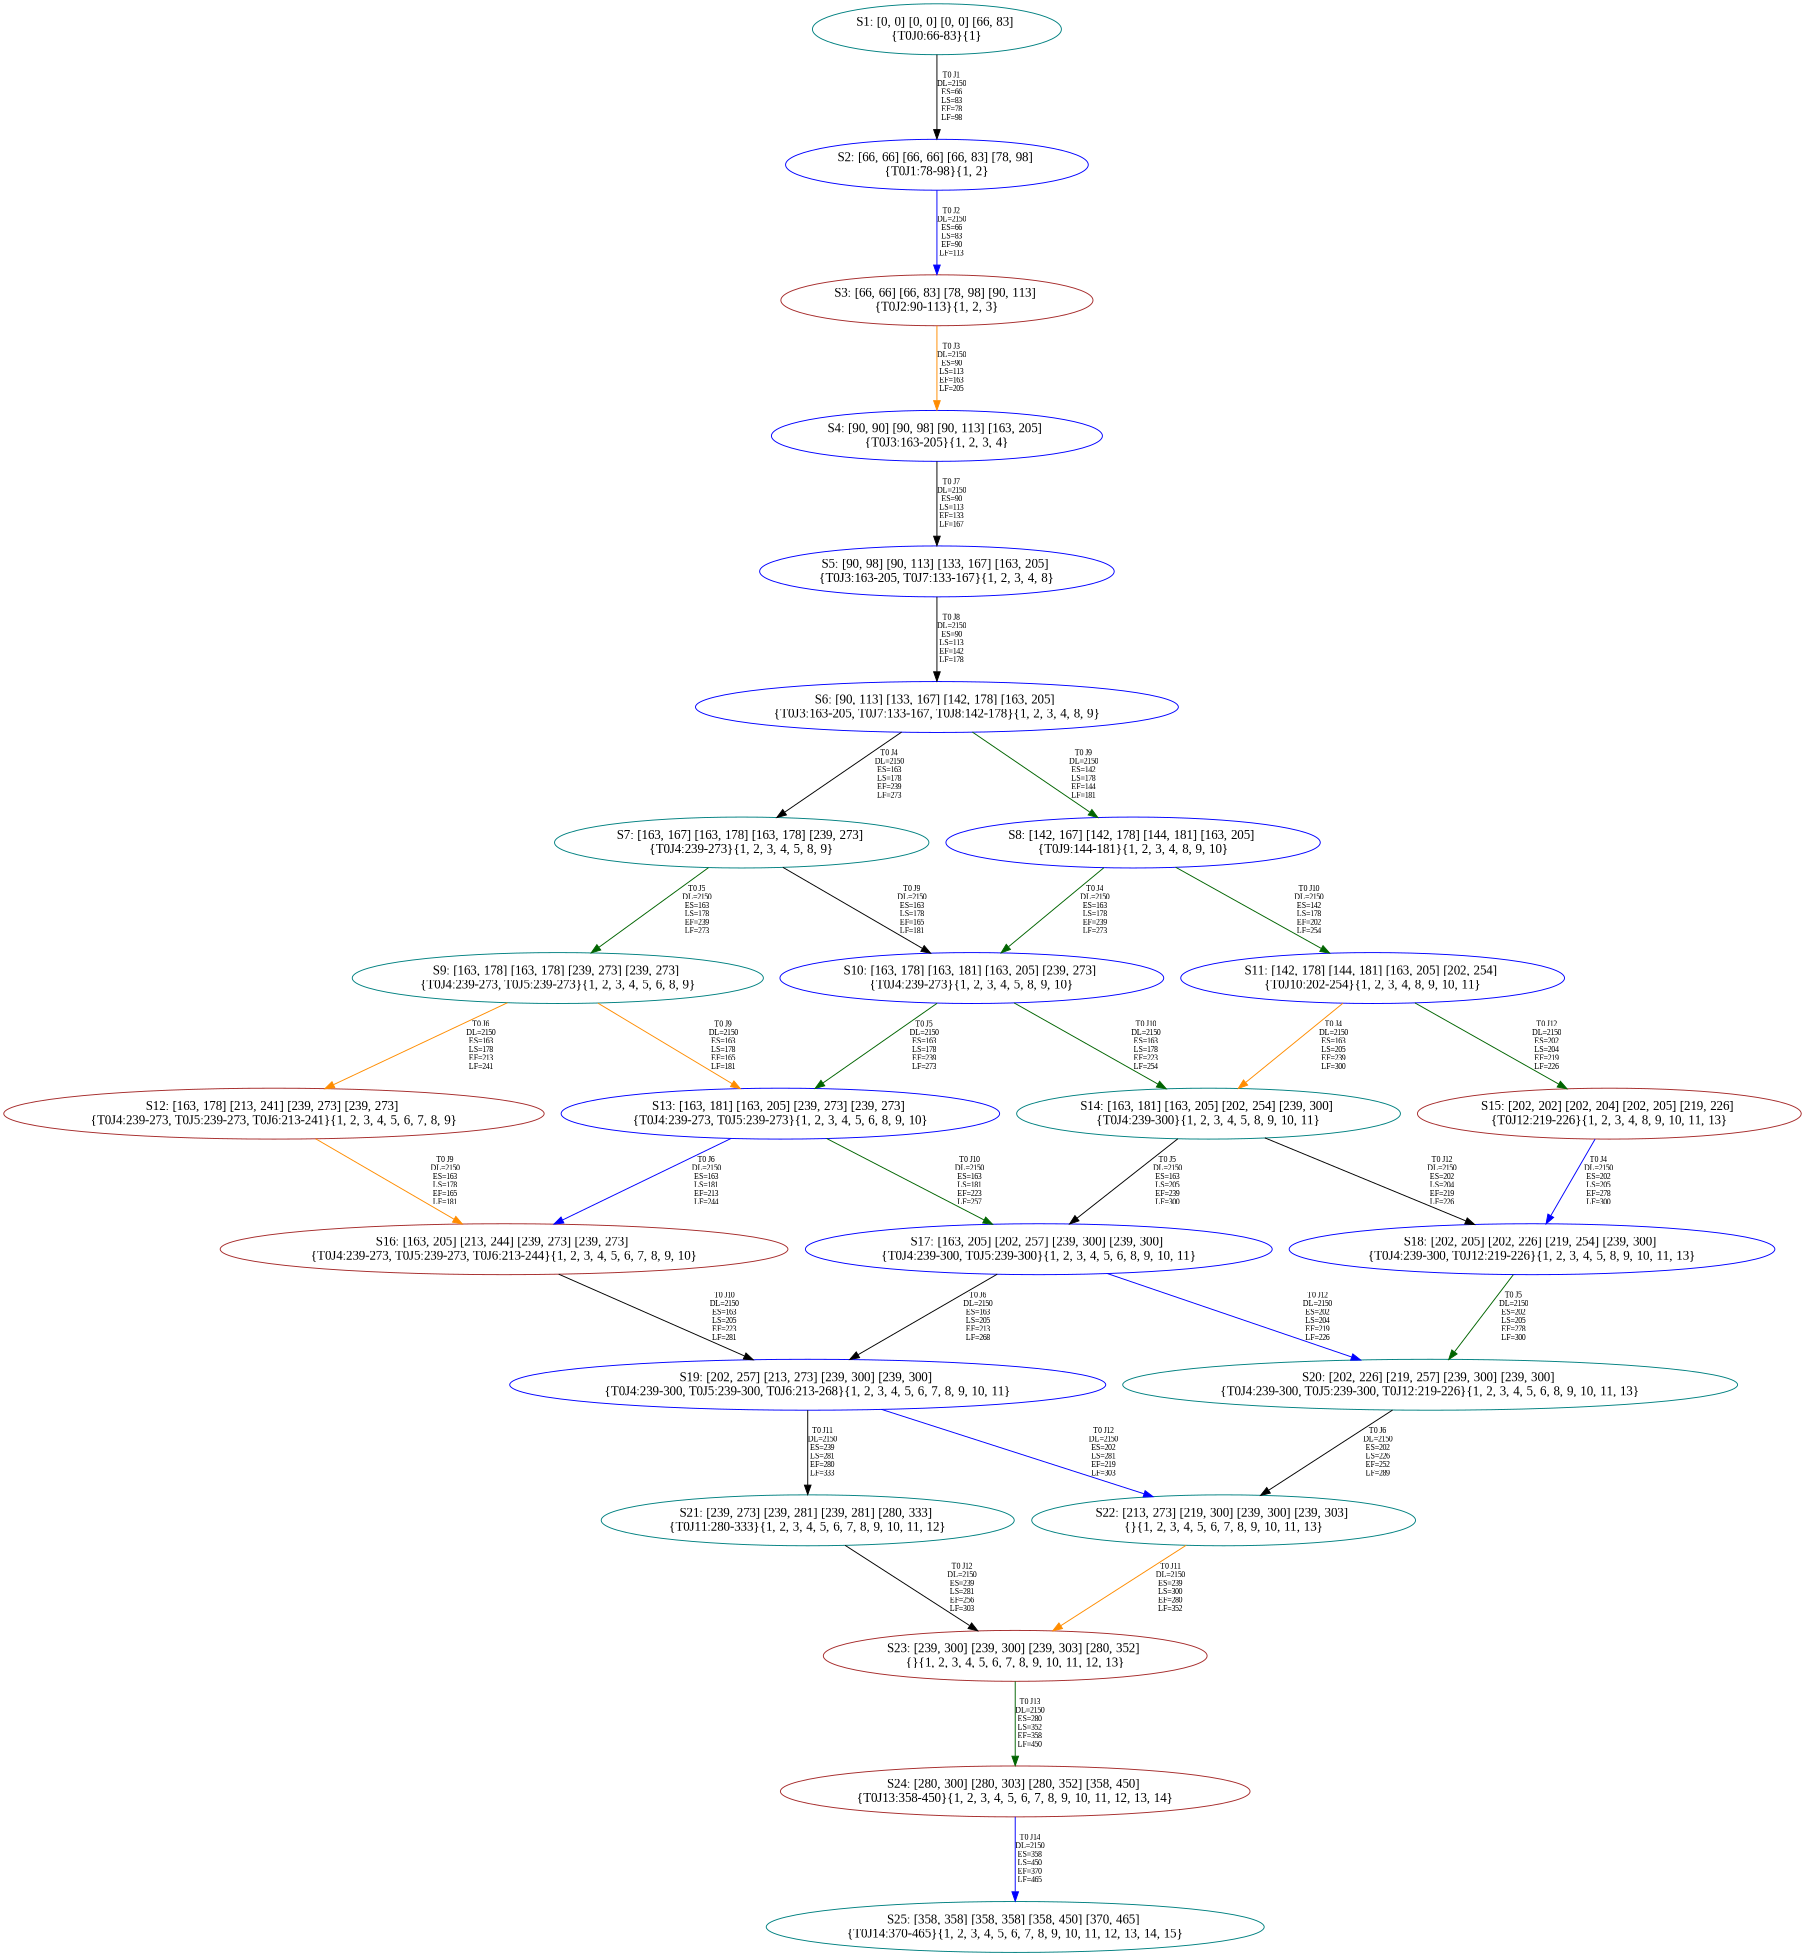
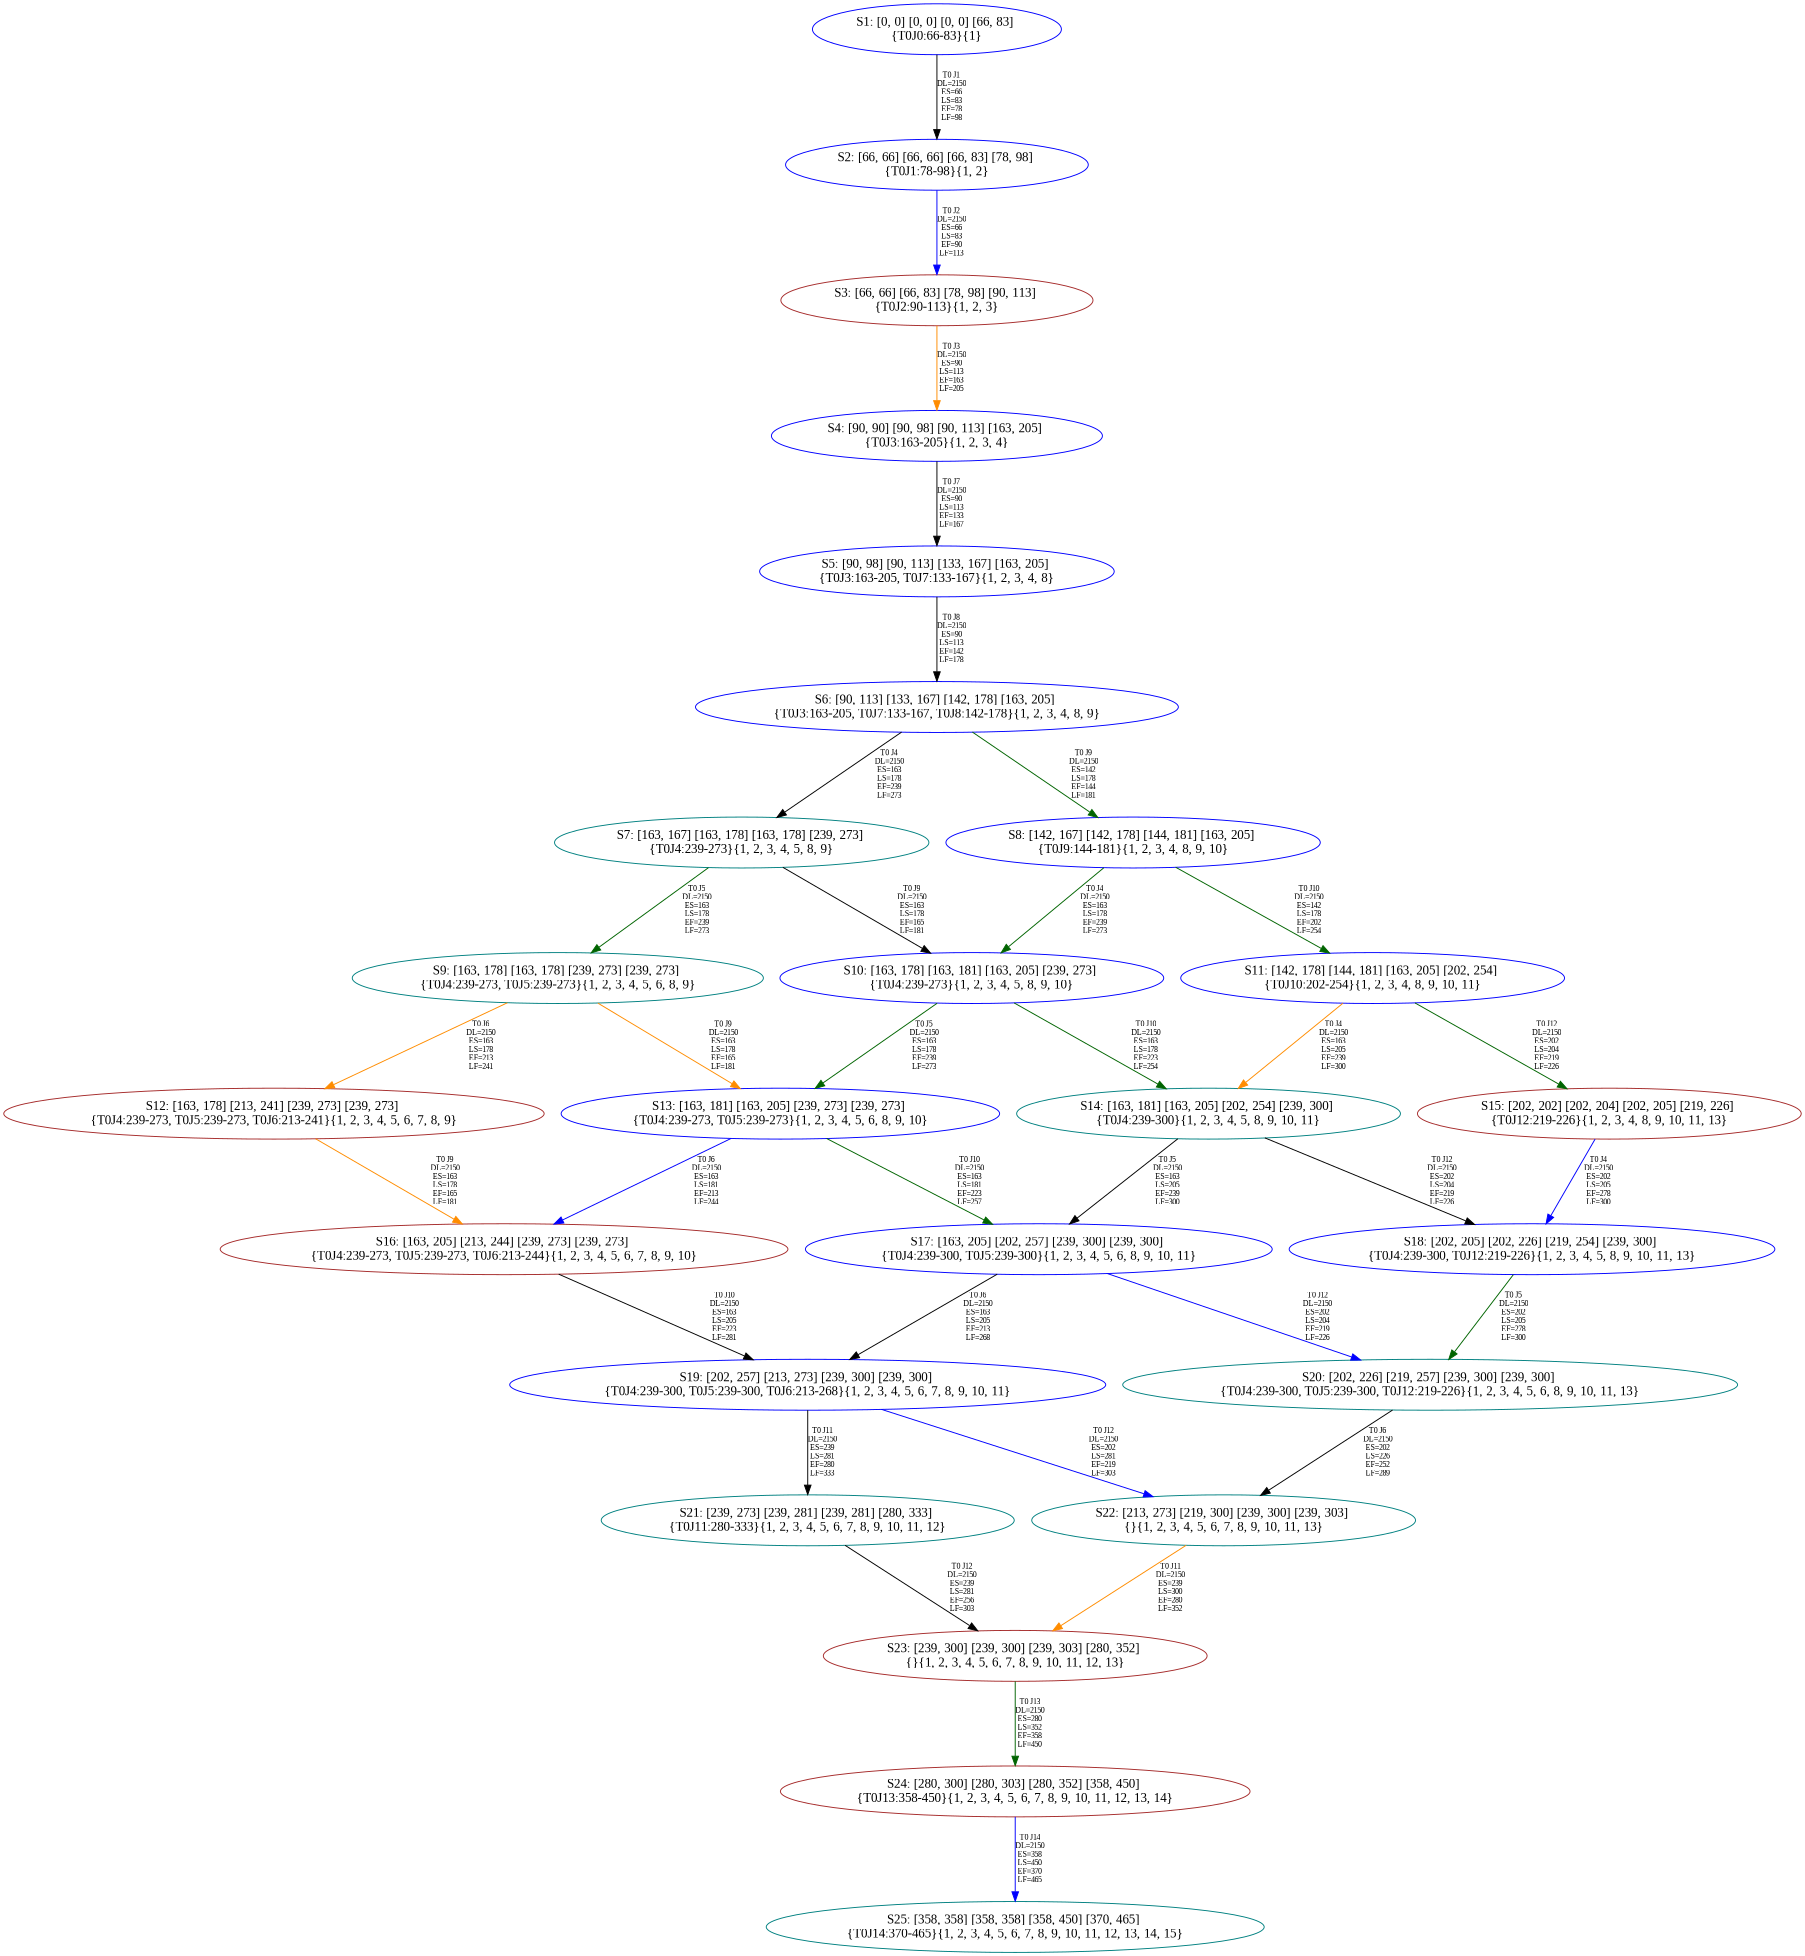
  digraph {
    fontname="Liberation Serif"
    node [color=blue fontname="Liberation Serif"]
    edge [color=black fontname="Liberation Serif" fontsize=8]
-   n1 [color=teal label="S1: [0, 0] [0, 0] [0, 0] [66, 83] \n{T0J0:66-83}{1}"]
+   n1 [label="S1: [0, 0] [0, 0] [0, 0] [66, 83] \n{T0J0:66-83}{1}"]
    n2 [label="S2: [66, 66] [66, 66] [66, 83] [78, 98] \n{T0J1:78-98}{1, 2}"]
    n3 [color=brown label="S3: [66, 66] [66, 83] [78, 98] [90, 113] \n{T0J2:90-113}{1, 2, 3}"]
    n4 [label="S4: [90, 90] [90, 98] [90, 113] [163, 205] \n{T0J3:163-205}{1, 2, 3, 4}"]
    n5 [label="S5: [90, 98] [90, 113] [133, 167] [163, 205] \n{T0J3:163-205, T0J7:133-167}{1, 2, 3, 4, 8}"]
    n6 [label="S6: [90, 113] [133, 167] [142, 178] [163, 205] \n{T0J3:163-205, T0J7:133-167, T0J8:142-178}{1, 2, 3, 4, 8, 9}"]
    n7 [color=teal label="S7: [163, 167] [163, 178] [163, 178] [239, 273] \n{T0J4:239-273}{1, 2, 3, 4, 5, 8, 9}"]
    n8 [label="S8: [142, 167] [142, 178] [144, 181] [163, 205] \n{T0J9:144-181}{1, 2, 3, 4, 8, 9, 10}"]
    n9 [color=teal label="S9: [163, 178] [163, 178] [239, 273] [239, 273] \n{T0J4:239-273, T0J5:239-273}{1, 2, 3, 4, 5, 6, 8, 9}"]
    n10 [label="S10: [163, 178] [163, 181] [163, 205] [239, 273] \n{T0J4:239-273}{1, 2, 3, 4, 5, 8, 9, 10}"]
    n11 [label="S11: [142, 178] [144, 181] [163, 205] [202, 254] \n{T0J10:202-254}{1, 2, 3, 4, 8, 9, 10, 11}"]
    n12 [color=brown label="S12: [163, 178] [213, 241] [239, 273] [239, 273] \n{T0J4:239-273, T0J5:239-273, T0J6:213-241}{1, 2, 3, 4, 5, 6, 7, 8, 9}"]
    n13 [label="S13: [163, 181] [163, 205] [239, 273] [239, 273] \n{T0J4:239-273, T0J5:239-273}{1, 2, 3, 4, 5, 6, 8, 9, 10}"]
    n14 [color=teal label="S14: [163, 181] [163, 205] [202, 254] [239, 300] \n{T0J4:239-300}{1, 2, 3, 4, 5, 8, 9, 10, 11}"]
    n15 [color=brown label="S15: [202, 202] [202, 204] [202, 205] [219, 226] \n{T0J12:219-226}{1, 2, 3, 4, 8, 9, 10, 11, 13}"]
    n16 [color=brown label="S16: [163, 205] [213, 244] [239, 273] [239, 273] \n{T0J4:239-273, T0J5:239-273, T0J6:213-244}{1, 2, 3, 4, 5, 6, 7, 8, 9, 10}"]
    n17 [label="S17: [163, 205] [202, 257] [239, 300] [239, 300] \n{T0J4:239-300, T0J5:239-300}{1, 2, 3, 4, 5, 6, 8, 9, 10, 11}"]
    n18 [label="S18: [202, 205] [202, 226] [219, 254] [239, 300] \n{T0J4:239-300, T0J12:219-226}{1, 2, 3, 4, 5, 8, 9, 10, 11, 13}"]
    n19 [label="S19: [202, 257] [213, 273] [239, 300] [239, 300] \n{T0J4:239-300, T0J5:239-300, T0J6:213-268}{1, 2, 3, 4, 5, 6, 7, 8, 9, 10, 11}"]
    n20 [color=teal label="S20: [202, 226] [219, 257] [239, 300] [239, 300] \n{T0J4:239-300, T0J5:239-300, T0J12:219-226}{1, 2, 3, 4, 5, 6, 8, 9, 10, 11, 13}"]
    n21 [color=teal label="S21: [239, 273] [239, 281] [239, 281] [280, 333] \n{T0J11:280-333}{1, 2, 3, 4, 5, 6, 7, 8, 9, 10, 11, 12}"]
    n22 [color=teal label="S22: [213, 273] [219, 300] [239, 300] [239, 303] \n{}{1, 2, 3, 4, 5, 6, 7, 8, 9, 10, 11, 13}"]
    n23 [color=brown label="S23: [239, 300] [239, 300] [239, 303] [280, 352] \n{}{1, 2, 3, 4, 5, 6, 7, 8, 9, 10, 11, 12, 13}"]
    n24 [color=brown label="S24: [280, 300] [280, 303] [280, 352] [358, 450] \n{T0J13:358-450}{1, 2, 3, 4, 5, 6, 7, 8, 9, 10, 11, 12, 13, 14}"]
    n25 [color=teal label="S25: [358, 358] [358, 358] [358, 450] [370, 465] \n{T0J14:370-465}{1, 2, 3, 4, 5, 6, 7, 8, 9, 10, 11, 12, 13, 14, 15}"]
    n1 -> n2 [label="T0 J1\nDL=2150\nES=66\nLS=83\nEF=78\nLF=98"]
    n2 -> n3 [color=blue label="T0 J2\nDL=2150\nES=66\nLS=83\nEF=90\nLF=113"]
    n3 -> n4 [color=darkorange label="T0 J3\nDL=2150\nES=90\nLS=113\nEF=163\nLF=205"]
    n4 -> n5 [label="T0 J7\nDL=2150\nES=90\nLS=113\nEF=133\nLF=167"]
    n5 -> n6 [label="T0 J8\nDL=2150\nES=90\nLS=113\nEF=142\nLF=178"]
    n6 -> n7 [label="T0 J4\nDL=2150\nES=163\nLS=178\nEF=239\nLF=273"]
    n6 -> n8 [color=darkgreen label="T0 J9\nDL=2150\nES=142\nLS=178\nEF=144\nLF=181"]
    n7 -> n9 [color=darkgreen label="T0 J5\nDL=2150\nES=163\nLS=178\nEF=239\nLF=273"]
    n7 -> n10 [label="T0 J9\nDL=2150\nES=163\nLS=178\nEF=165\nLF=181"]
    n8 -> n10 [color=darkgreen label="T0 J4\nDL=2150\nES=163\nLS=178\nEF=239\nLF=273"]
    n8 -> n11 [color=darkgreen label="T0 J10\nDL=2150\nES=142\nLS=178\nEF=202\nLF=254"]
    n9 -> n12 [color=darkorange label="T0 J6\nDL=2150\nES=163\nLS=178\nEF=213\nLF=241"]
    n9 -> n13 [color=darkorange label="T0 J9\nDL=2150\nES=163\nLS=178\nEF=165\nLF=181"]
    n10 -> n13 [color=darkgreen label="T0 J5\nDL=2150\nES=163\nLS=178\nEF=239\nLF=273"]
    n10 -> n14 [color=darkgreen label="T0 J10\nDL=2150\nES=163\nLS=178\nEF=223\nLF=254"]
    n11 -> n14 [color=darkorange label="T0 J4\nDL=2150\nES=163\nLS=205\nEF=239\nLF=300"]
    n11 -> n15 [color=darkgreen label="T0 J12\nDL=2150\nES=202\nLS=204\nEF=219\nLF=226"]
    n12 -> n16 [color=darkorange label="T0 J9\nDL=2150\nES=163\nLS=178\nEF=165\nLF=181"]
    n13 -> n16 [color=blue label="T0 J6\nDL=2150\nES=163\nLS=181\nEF=213\nLF=244"]
    n13 -> n17 [color=darkgreen label="T0 J10\nDL=2150\nES=163\nLS=181\nEF=223\nLF=257"]
    n14 -> n17 [label="T0 J5\nDL=2150\nES=163\nLS=205\nEF=239\nLF=300"]
    n14 -> n18 [label="T0 J12\nDL=2150\nES=202\nLS=204\nEF=219\nLF=226"]
    n15 -> n18 [color=blue label="T0 J4\nDL=2150\nES=202\nLS=205\nEF=278\nLF=300"]
    n16 -> n19 [label="T0 J10\nDL=2150\nES=163\nLS=205\nEF=223\nLF=281"]
    n17 -> n19 [label="T0 J6\nDL=2150\nES=163\nLS=205\nEF=213\nLF=268"]
    n17 -> n20 [color=blue label="T0 J12\nDL=2150\nES=202\nLS=204\nEF=219\nLF=226"]
    n18 -> n20 [color=darkgreen label="T0 J5\nDL=2150\nES=202\nLS=205\nEF=278\nLF=300"]
    n19 -> n21 [label="T0 J11\nDL=2150\nES=239\nLS=281\nEF=280\nLF=333"]
    n19 -> n22 [color=blue label="T0 J12\nDL=2150\nES=202\nLS=281\nEF=219\nLF=303"]
    n20 -> n22 [label="T0 J6\nDL=2150\nES=202\nLS=226\nEF=252\nLF=289"]
    n21 -> n23 [label="T0 J12\nDL=2150\nES=239\nLS=281\nEF=256\nLF=303"]
    n22 -> n23 [color=darkorange label="T0 J11\nDL=2150\nES=239\nLS=300\nEF=280\nLF=352"]
    n23 -> n24 [color=darkgreen label="T0 J13\nDL=2150\nES=280\nLS=352\nEF=358\nLF=450"]
    n24 -> n25 [color=blue label="T0 J14\nDL=2150\nES=358\nLS=450\nEF=370\nLF=465"]
  }
